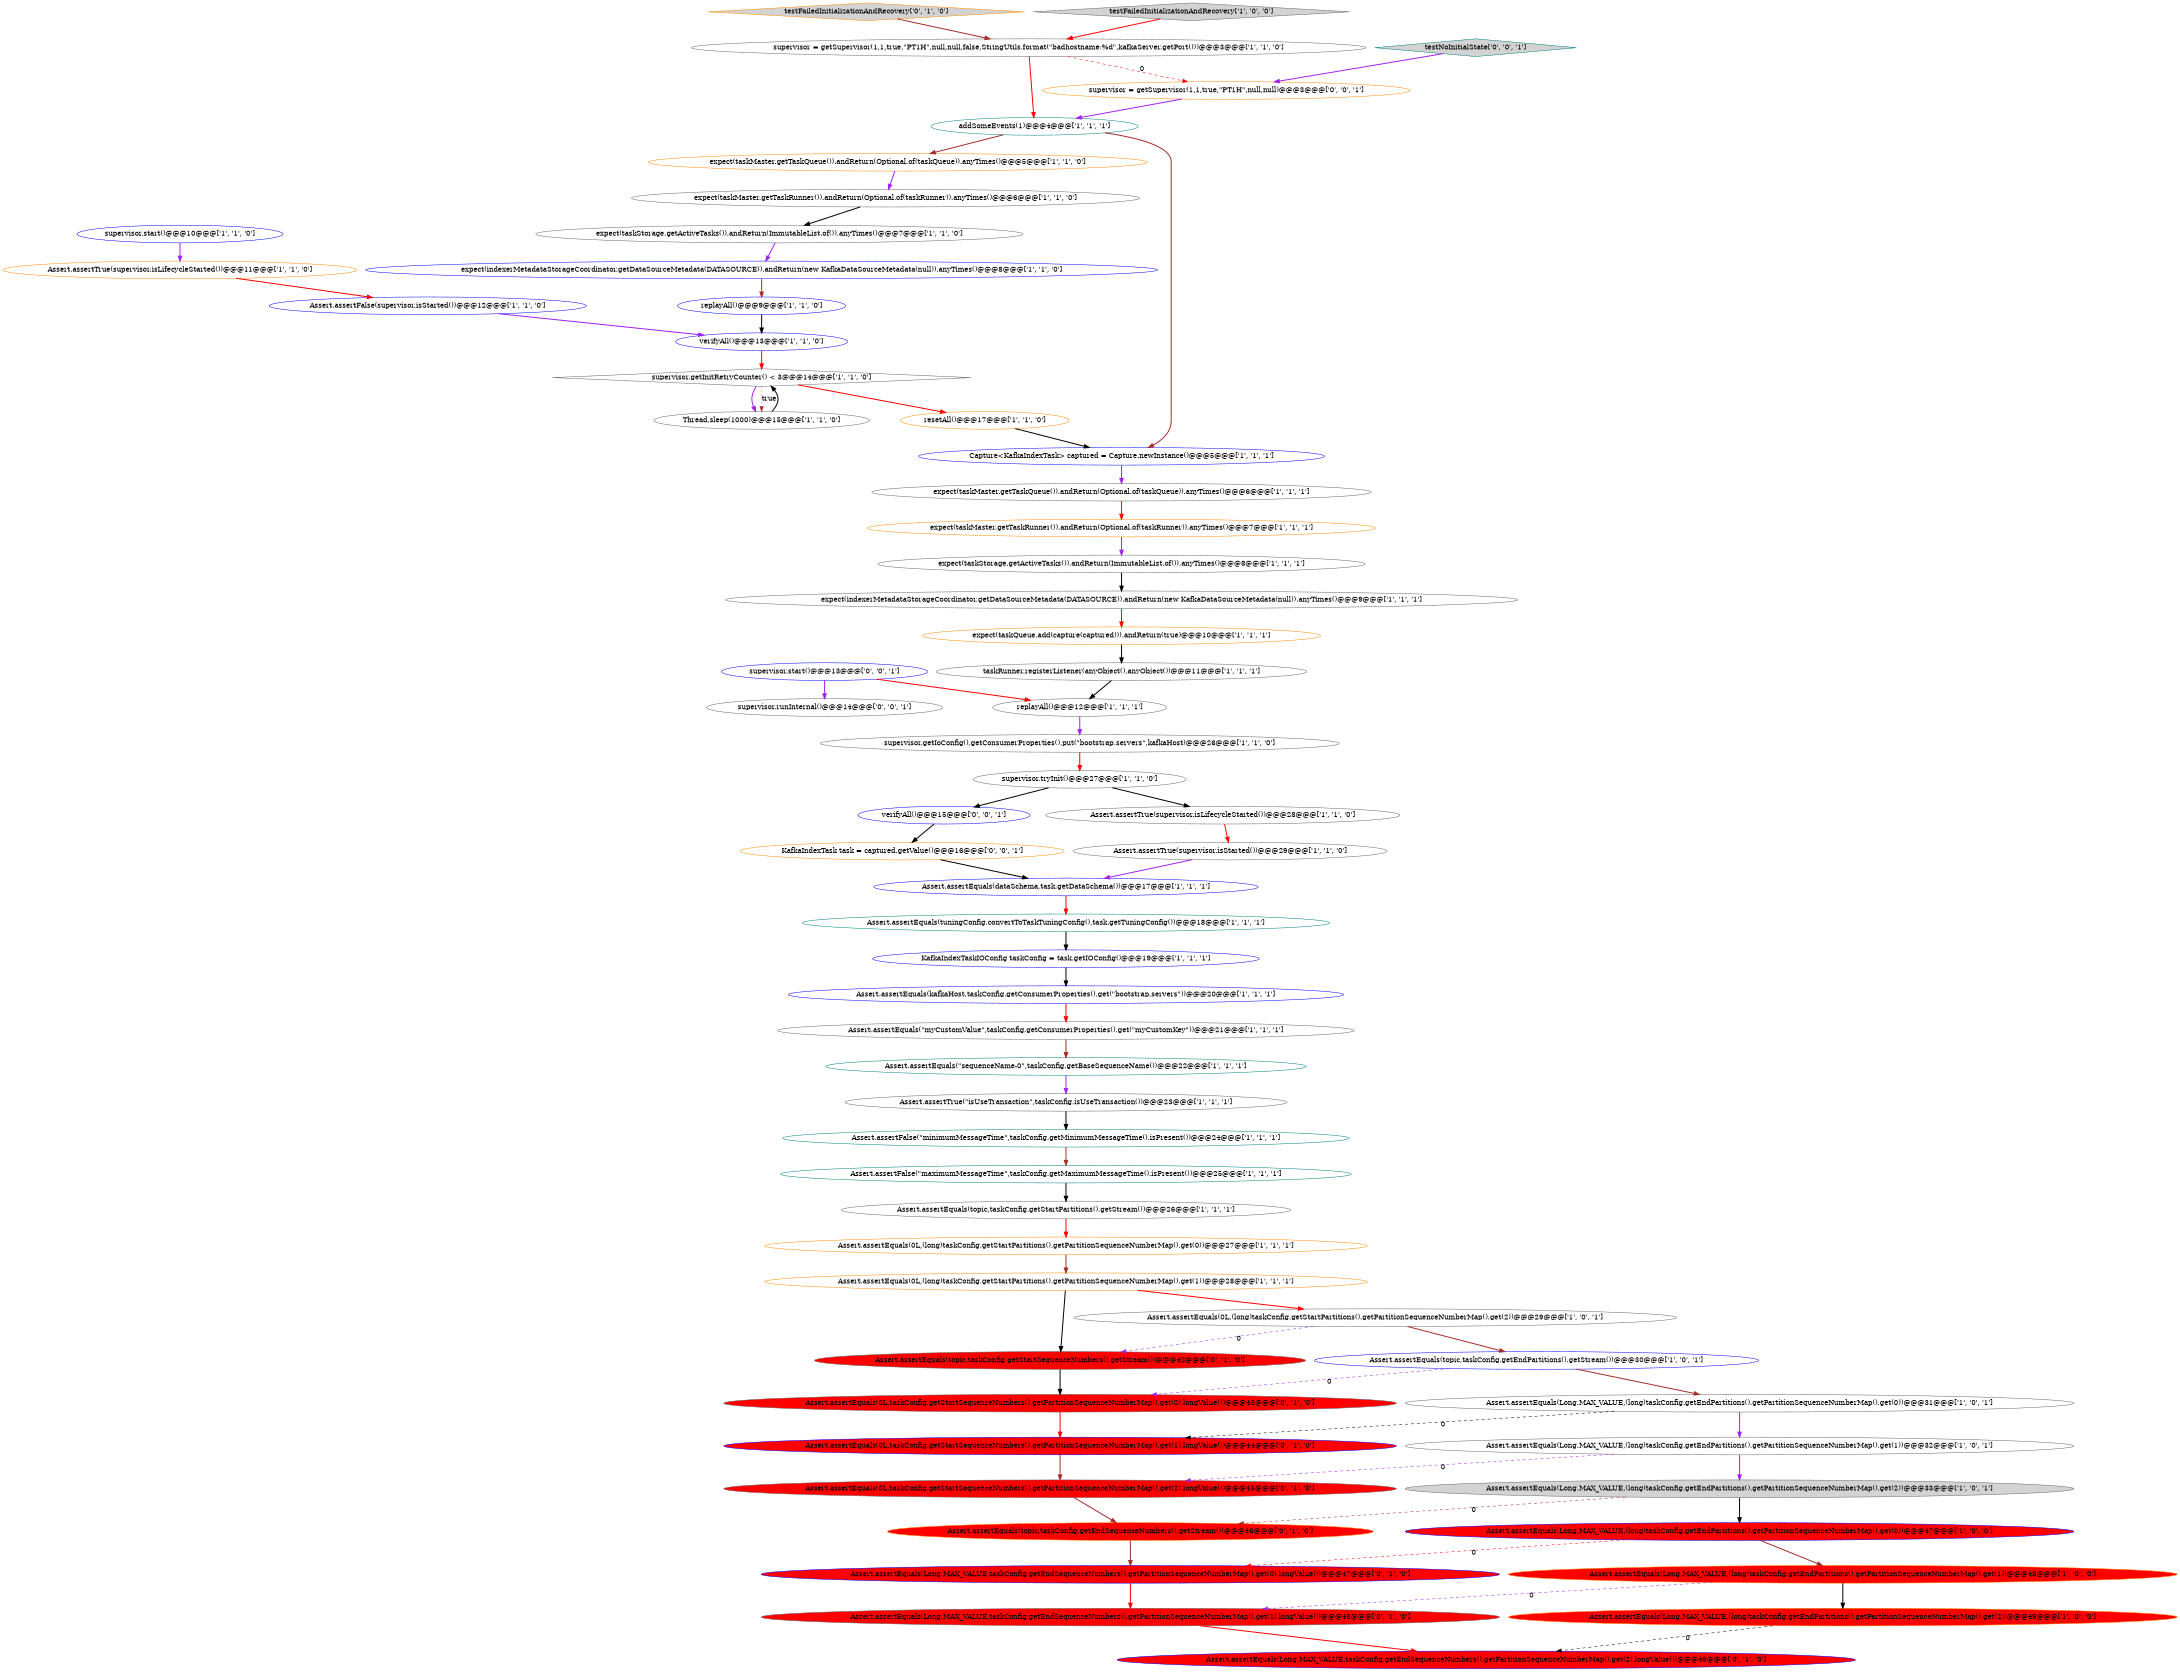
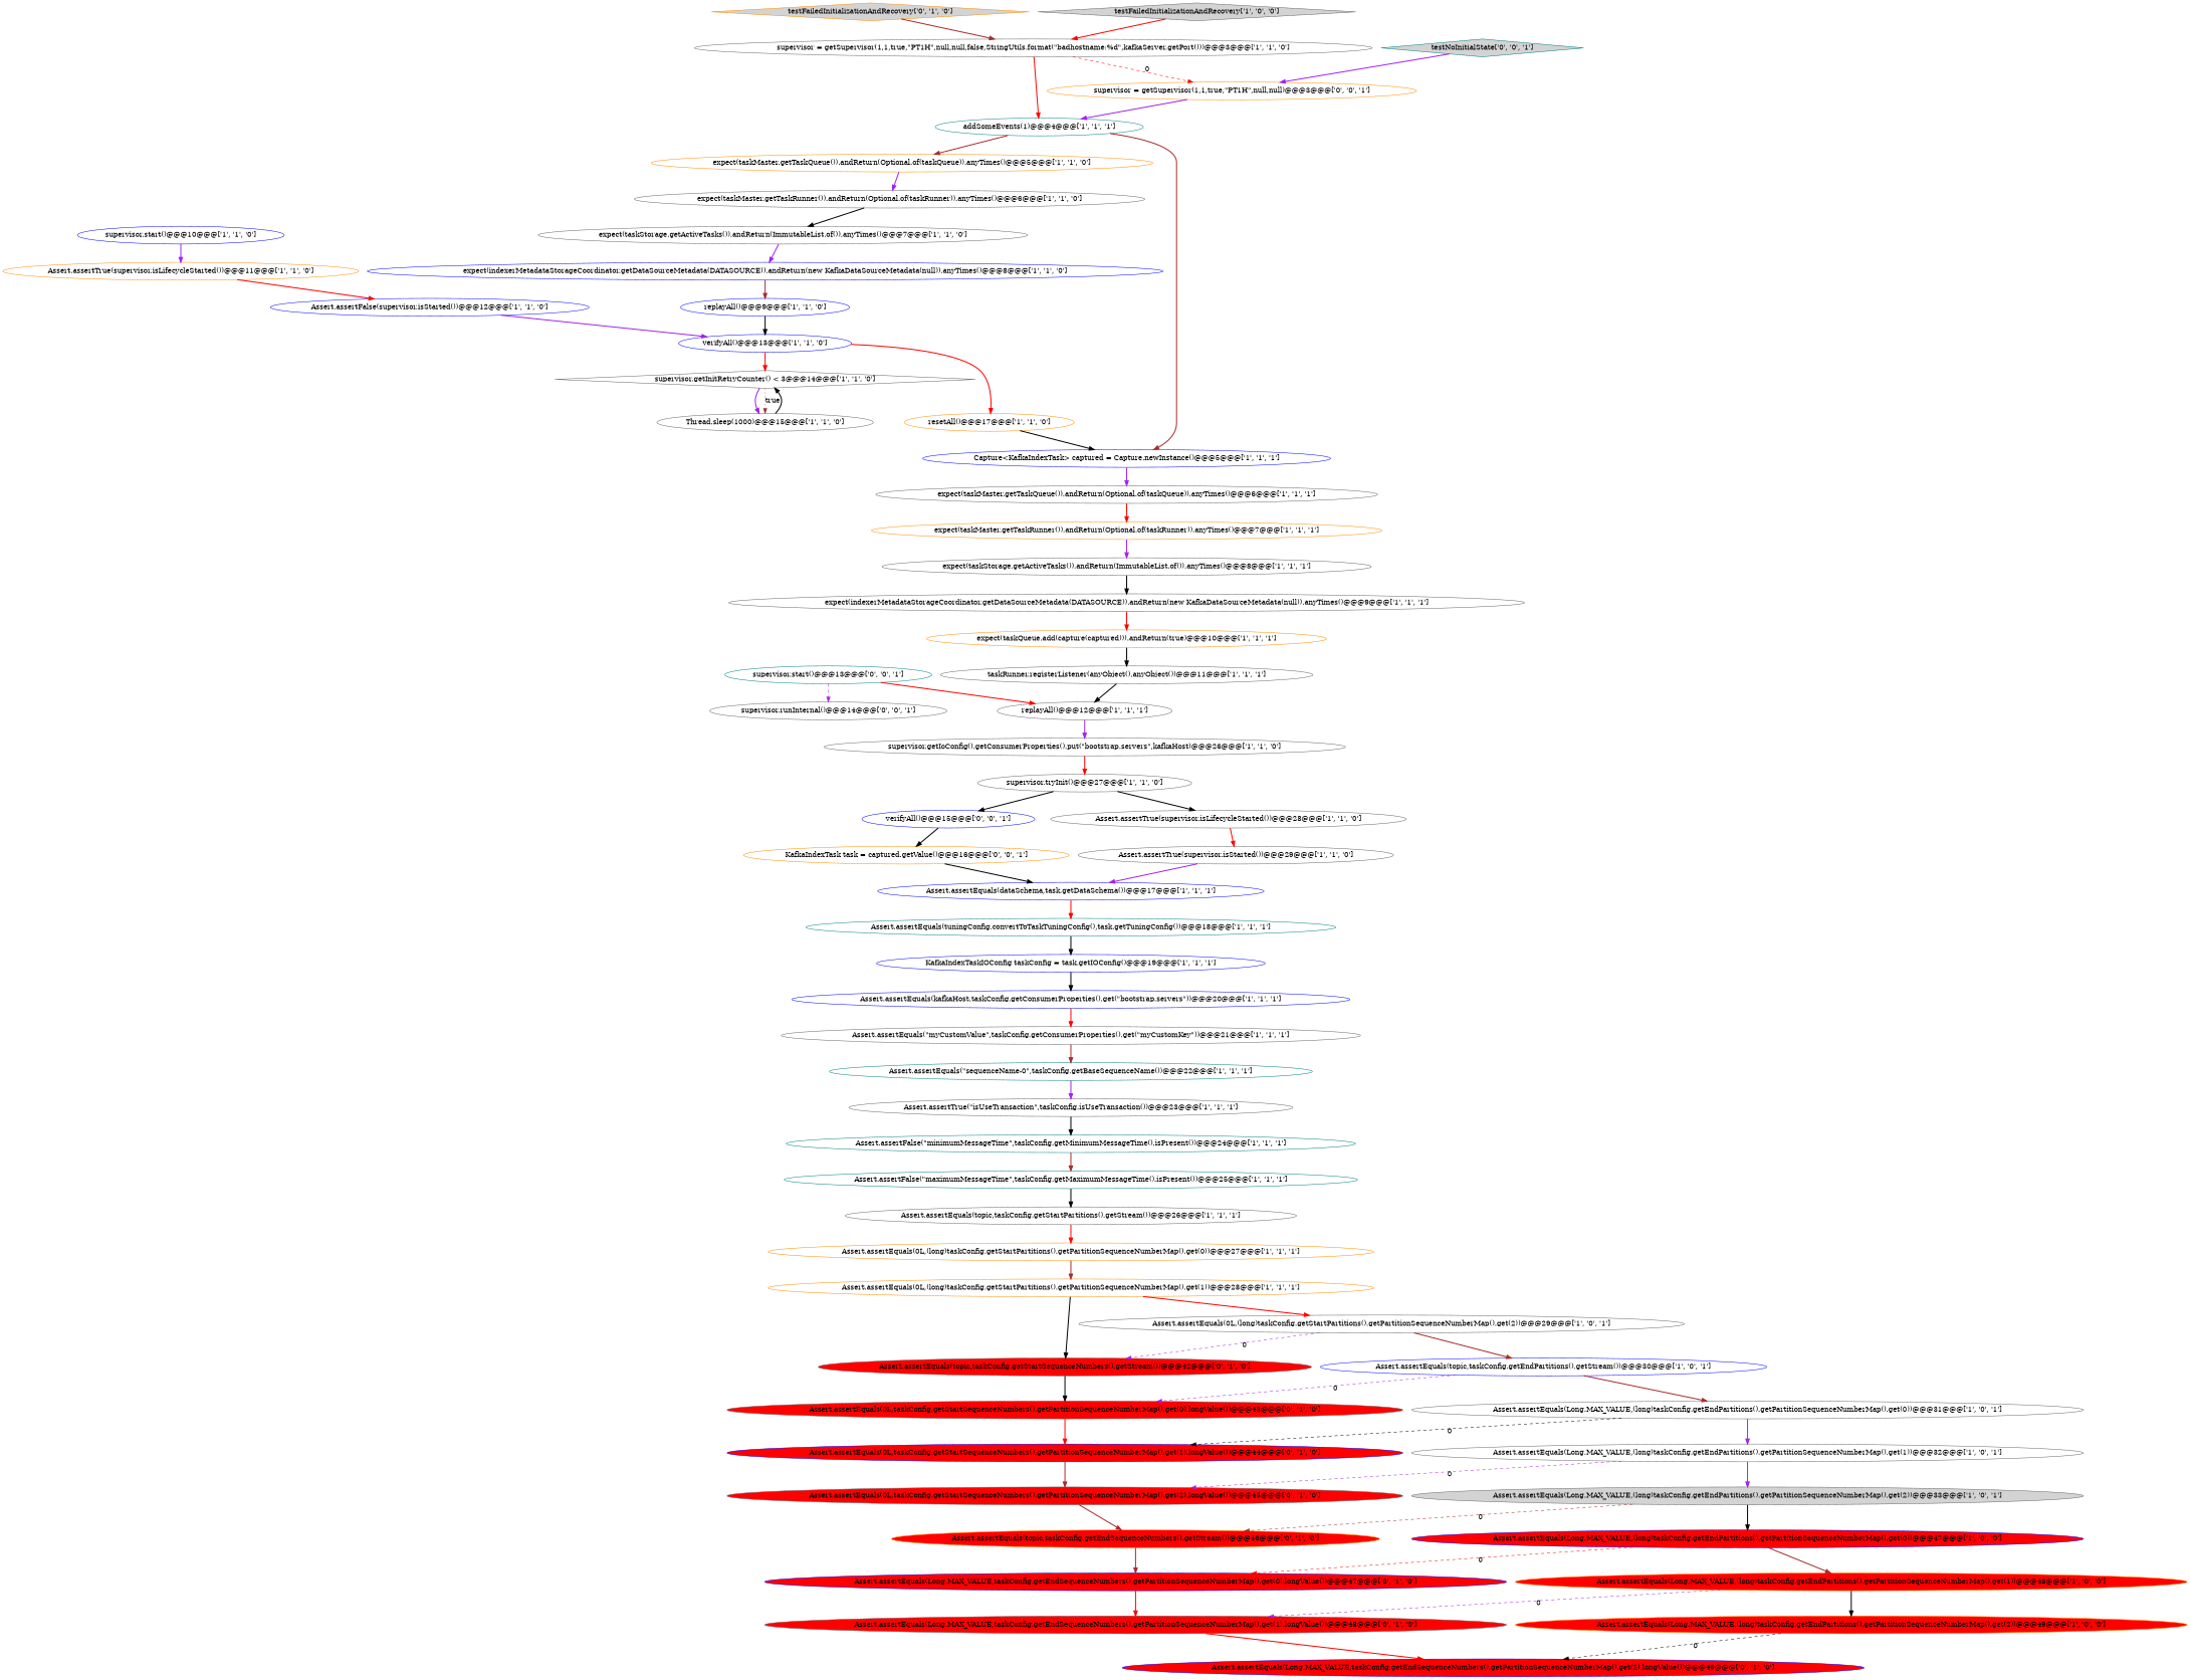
  digraph {
    node [color=gray40 fillcolor=white shape=ellipse style=filled]
    edge [color=black style=bold]
    n1 [label="Assert.assertTrue(supervisor.isStarted())@@@29@@@['1', '1', '0']"]
    n2 [color=blue label="Assert.assertEquals(dataSchema,task.getDataSchema())@@@17@@@['1', '1', '1']"]
    n3 [color=teal label="Assert.assertEquals(tuningConfig.convertToTaskTuningConfig(),task.getTuningConfig())@@@18@@@['1', '1', '1']"]
    n4 [color=darkorange label="KafkaIndexTask task = captured.getValue()@@@16@@@['0', '0', '1']"]
    n5 [color=blue label="replayAll()@@@9@@@['1', '1', '0']"]
    n6 [color=blue label="verifyAll()@@@13@@@['1', '1', '0']"]
    n7 [color=blue label="supervisor.start()@@@10@@@['1', '1', '0']"]
    n8 [color=darkorange label="Assert.assertTrue(supervisor.isLifecycleStarted())@@@11@@@['1', '1', '0']"]
    n9 [fillcolor=red label="Assert.assertEquals(topic,taskConfig.getStartSequenceNumbers().getStream())@@@42@@@['0', '1', '0']"]
    n10 [fillcolor=red label="Assert.assertEquals(0L,taskConfig.getStartSequenceNumbers().getPartitionSequenceNumberMap().get(0).longValue())@@@43@@@['0', '1', '0']"]
    n11 [color=blue fillcolor=red label="Assert.assertEquals(0L,taskConfig.getStartSequenceNumbers().getPartitionSequenceNumberMap().get(1).longValue())@@@44@@@['0', '1', '0']"]
    n12 [label="expect(taskMaster.getTaskQueue()).andReturn(Optional.of(taskQueue)).anyTimes()@@@6@@@['1', '1', '1']"]
    n13 [color=darkorange label="expect(taskMaster.getTaskRunner()).andReturn(Optional.of(taskRunner)).anyTimes()@@@7@@@['1', '1', '1']"]
    n14 [label="expect(taskStorage.getActiveTasks()).andReturn(ImmutableList.of()).anyTimes()@@@8@@@['1', '1', '1']"]
    n15 [label="expect(indexerMetadataStorageCoordinator.getDataSourceMetadata(DATASOURCE)).andReturn(new KafkaDataSourceMetadata(null)).anyTimes()@@@9@@@['1', '1', '1']"]
    n16 [color=blue fillcolor=red label="Assert.assertEquals(Long.MAX_VALUE,(long)taskConfig.getEndPartitions().getPartitionSequenceNumberMap().get(0))@@@47@@@['1', '0', '0']"]
    n17 [color=blue fillcolor=red label="Assert.assertEquals(Long.MAX_VALUE,taskConfig.getEndSequenceNumbers().getPartitionSequenceNumberMap().get(0).longValue())@@@47@@@['0', '1', '0']"]
    n18 [color=darkorange fillcolor=red label="Assert.assertEquals(Long.MAX_VALUE,(long)taskConfig.getEndPartitions().getPartitionSequenceNumberMap().get(1))@@@48@@@['1', '0', '0']"]
    n19 [fillcolor=red label="Assert.assertEquals(Long.MAX_VALUE,taskConfig.getEndSequenceNumbers().getPartitionSequenceNumberMap().get(1).longValue())@@@48@@@['0', '1', '0']"]
    n20 [color=darkorange fillcolor=red label="Assert.assertEquals(Long.MAX_VALUE,(long)taskConfig.getEndPartitions().getPartitionSequenceNumberMap().get(2))@@@49@@@['1', '0', '0']"]
    n21 [label="Assert.assertEquals(Long.MAX_VALUE,(long)taskConfig.getEndPartitions().getPartitionSequenceNumberMap().get(0))@@@31@@@['1', '0', '1']"]
    n22 [label="Assert.assertEquals(Long.MAX_VALUE,(long)taskConfig.getEndPartitions().getPartitionSequenceNumberMap().get(1))@@@32@@@['1', '0', '1']"]
    n23 [fillcolor=red label="Assert.assertEquals(0L,taskConfig.getStartSequenceNumbers().getPartitionSequenceNumberMap().get(2).longValue())@@@45@@@['0', '1', '0']"]
    n24 [fillcolor=lightgray label="Assert.assertEquals(Long.MAX_VALUE,(long)taskConfig.getEndPartitions().getPartitionSequenceNumberMap().get(2))@@@33@@@['1', '0', '1']"]
    n25 [color=teal label="Assert.assertFalse(\"maximumMessageTime\",taskConfig.getMaximumMessageTime().isPresent())@@@25@@@['1', '1', '1']"]
    n26 [label="Assert.assertEquals(topic,taskConfig.getStartPartitions().getStream())@@@26@@@['1', '1', '1']"]
    n27 [color=darkorange label="Assert.assertEquals(0L,(long)taskConfig.getStartPartitions().getPartitionSequenceNumberMap().get(0))@@@27@@@['1', '1', '1']"]
    n28 [color=darkorange fillcolor=red label="Assert.assertEquals(topic,taskConfig.getEndSequenceNumbers().getStream())@@@46@@@['0', '1', '0']"]
    n29 [color=blue fillcolor=red label="Assert.assertEquals(Long.MAX_VALUE,taskConfig.getEndSequenceNumbers().getPartitionSequenceNumberMap().get(2).longValue())@@@49@@@['0', '1', '0']"]
    n30 [color=darkorange label="supervisor = getSupervisor(1,1,true,\"PT1H\",null,null)@@@3@@@['0', '0', '1']"]
    n31 [color=teal label="addSomeEvents(1)@@@4@@@['1', '1', '1']"]
    n32 [color=blue label="Capture<KafkaIndexTask> captured = Capture.newInstance()@@@5@@@['1', '1', '1']"]
    n33 [color=darkorange label="expect(taskMaster.getTaskQueue()).andReturn(Optional.of(taskQueue)).anyTimes()@@@5@@@['1', '1', '0']"]
    n34 [color=darkorange label="expect(taskQueue.add(capture(captured))).andReturn(true)@@@10@@@['1', '1', '1']"]
    n35 [label="expect(taskMaster.getTaskRunner()).andReturn(Optional.of(taskRunner)).anyTimes()@@@6@@@['1', '1', '0']"]
    n36 [label="expect(taskStorage.getActiveTasks()).andReturn(ImmutableList.of()).anyTimes()@@@7@@@['1', '1', '0']"]
    n37 [color=blue label="expect(indexerMetadataStorageCoordinator.getDataSourceMetadata(DATASOURCE)).andReturn(new KafkaDataSourceMetadata(null)).anyTimes()@@@8@@@['1', '1', '0']"]
    n38 [color=blue label="KafkaIndexTaskIOConfig taskConfig = task.getIOConfig()@@@19@@@['1', '1', '1']"]
    n39 [color=blue label="Assert.assertEquals(kafkaHost,taskConfig.getConsumerProperties().get(\"bootstrap.servers\"))@@@20@@@['1', '1', '1']"]
    n40 [color=blue label="Assert.assertFalse(supervisor.isStarted())@@@12@@@['1', '1', '0']"]
    n41 [color=darkorange label="Assert.assertEquals(0L,(long)taskConfig.getStartPartitions().getPartitionSequenceNumberMap().get(1))@@@28@@@['1', '1', '1']"]
    n42 [color=darkorange label="resetAll()@@@17@@@['1', '1', '0']"]
-   n43 [color=blue label="supervisor.start()@@@13@@@['0', '0', '1']"]
+   n43 [color=teal label="supervisor.start()@@@13@@@['0', '0', '1']"]
    n44 [label="supervisor.runInternal()@@@14@@@['0', '0', '1']"]
    n45 [label="replayAll()@@@12@@@['1', '1', '1']"]
    n46 [label="Assert.assertEquals(\"myCustomValue\",taskConfig.getConsumerProperties().get(\"myCustomKey\"))@@@21@@@['1', '1', '1']"]
    n47 [color=teal label="Assert.assertEquals(\"sequenceName-0\",taskConfig.getBaseSequenceName())@@@22@@@['1', '1', '1']"]
    n48 [color=darkorange fillcolor=lightgray label="testFailedInitializationAndRecovery['0', '1', '0']" shape=diamond]
    n49 [label="supervisor = getSupervisor(1,1,true,\"PT1H\",null,null,false,StringUtils.format(\"badhostname:%d\",kafkaServer.getPort()))@@@3@@@['1', '1', '0']"]
    n50 [color=blue label="verifyAll()@@@15@@@['0', '0', '1']"]
    n51 [label="Assert.assertTrue(\"isUseTransaction\",taskConfig.isUseTransaction())@@@23@@@['1', '1', '1']"]
    n52 [label="Assert.assertTrue(supervisor.isLifecycleStarted())@@@28@@@['1', '1', '0']"]
    n53 [label="taskRunner.registerListener(anyObject(),anyObject())@@@11@@@['1', '1', '1']"]
    n54 [color=teal fillcolor=lightgray label="testNoInitialState['0', '0', '1']" shape=diamond]
    n55 [color=blue label="Assert.assertEquals(topic,taskConfig.getEndPartitions().getStream())@@@30@@@['1', '0', '1']"]
    n56 [color=teal label="Assert.assertFalse(\"minimumMessageTime\",taskConfig.getMinimumMessageTime().isPresent())@@@24@@@['1', '1', '1']"]
    n57 [label="supervisor.getIoConfig().getConsumerProperties().put(\"bootstrap.servers\",kafkaHost)@@@26@@@['1', '1', '0']"]
    n58 [label="supervisor.tryInit()@@@27@@@['1', '1', '0']"]
    n59 [label="Assert.assertEquals(0L,(long)taskConfig.getStartPartitions().getPartitionSequenceNumberMap().get(2))@@@29@@@['1', '0', '1']"]
    n60 [fillcolor=lightgray label="testFailedInitializationAndRecovery['1', '0', '0']" shape=diamond]
    n61 [label="supervisor.getInitRetryCounter() < 3@@@14@@@['1', '1', '0']" shape=diamond]
    n62 [label="Thread.sleep(1000)@@@15@@@['1', '1', '0']"]
    n1 -> n2 [color=purple]
    n2 -> n3 [color=red]
    n3 -> n38
    n4 -> n2
    n5 -> n6
    n6 -> n61 [color=red]
    n7 -> n8 [color=purple]
    n8 -> n40 [color=red]
    n9 -> n10
    n10 -> n11 [color=red]
    n11 -> n23 [color=brown]
    n12 -> n13 [color=red]
    n13 -> n14 [color=purple]
    n14 -> n15
    n15 -> n34 [color=red]
    n16 -> n17 [color=red label=0 style=dashed]
    n16 -> n18 [color=brown]
    n17 -> n19 [color=red]
    n18 -> n19 [color=purple label=0 style=dashed]
    n18 -> n20
    n19 -> n29 [color=red]
    n20 -> n29 [label=0 style=dashed]
    n21 -> n11 [label=0 style=dashed]
    n21 -> n22 [color=purple]
    n22 -> n23 [color=purple label=0 style=dashed]
    n22 -> n24 [color=purple]
    n23 -> n28 [color=brown]
    n24 -> n16
    n24 -> n28 [color=brown label=0 style=dashed]
    n25 -> n26
    n26 -> n27 [color=red]
    n27 -> n41 [color=brown]
    n28 -> n17 [color=brown]
    n30 -> n31 [color=purple]
    n31 -> n32 [color=brown]
    n31 -> n33 [color=brown]
    n32 -> n12 [color=purple]
    n33 -> n35 [color=purple]
    n34 -> n53
    n35 -> n36
    n36 -> n37 [color=purple]
    n37 -> n5 [color=brown]
    n38 -> n39
    n39 -> n46 [color=red]
    n40 -> n6 [color=purple]
    n41 -> n9
    n41 -> n59 [color=red]
    n42 -> n32
-   n43 -> n44 [color=purple]
+   n43 -> n44 [color=purple style=dashed]
    n43 -> n45 [color=red]
    n45 -> n57 [color=purple]
    n46 -> n47 [color=brown]
    n47 -> n51 [color=purple]
    n48 -> n49 [color=brown]
    n49 -> n30 [color=red label=0 style=dashed]
    n49 -> n31 [color=red]
    n50 -> n4
    n51 -> n56
    n52 -> n1 [color=red]
    n53 -> n45
    n54 -> n30 [color=purple]
    n55 -> n10 [color=purple label=0 style=dashed]
    n55 -> n21 [color=brown]
    n56 -> n25 [color=brown]
    n57 -> n58 [color=red]
    n58 -> n50
    n58 -> n52
    n59 -> n9 [color=purple label=0 style=dashed]
    n59 -> n55 [color=brown]
    n60 -> n49 [color=red]
-   n61 -> n42 [color=red]
+   n6 -> n42 [color=red]
    n61 -> n62 [color=purple]
    n61 -> n62 [color=brown label=true style=dotted]
    n62 -> n61
  }
